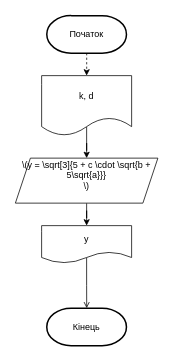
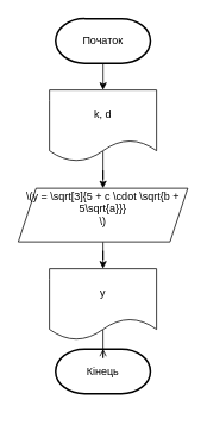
  <mxCell id="0" />
  <mxCell id="1" parent="0" />
- <mxCell id="2" value="" style="edgeStyle=orthogonalEdgeStyle;rounded=0;orthogonalLoop=1;jettySize=auto;html=1;dashed=1;" edge="1" parent="1" source="3" target="6"><mxGeometry relative="1" as="geometry" /></mxCell>
+ <mxCell id="2" value="" style="edgeStyle=orthogonalEdgeStyle;rounded=0;orthogonalLoop=1;jettySize=auto;html=1;" edge="1" parent="1" source="3" target="6"><mxGeometry relative="1" as="geometry" /></mxCell>
  <mxCell id="3" value="&lt;span&gt;Початок&lt;/span&gt;" style="strokeWidth=2;html=1;shape=mxgraph.flowchart.terminator;whiteSpace=wrap;shadow=0;glass=0;" parent="1" vertex="1"><mxGeometry x="61.88" y="20" width="106.25" height="50" as="geometry" /></mxCell>
- <mxCell id="4" value="Кінець" style="strokeWidth=2;html=1;shape=mxgraph.flowchart.terminator;whiteSpace=wrap;shadow=0;glass=0;" parent="1" vertex="1"><mxGeometry x="61.86" y="410" width="106.25" height="50" as="geometry" /></mxCell>
+ <mxCell id="4" value="Кінець" style="strokeWidth=2;html=1;shape=mxgraph.flowchart.terminator;whiteSpace=wrap;shadow=0;glass=0;" parent="1" vertex="1"><mxGeometry x="61.86" y="390" width="106.25" height="50" as="geometry" /></mxCell>
  <mxCell id="5" value="" style="edgeStyle=orthogonalEdgeStyle;rounded=0;orthogonalLoop=1;jettySize=auto;html=1;exitX=0.5;exitY=0.853;exitDx=0;exitDy=0;exitPerimeter=0;" edge="1" parent="1" source="6" target="8"><mxGeometry relative="1" as="geometry" /></mxCell>
  <mxCell id="6" value="k, d" style="shape=document;whiteSpace=wrap;html=1;boundedLbl=1;" vertex="1" parent="1"><mxGeometry x="55.01" y="100" width="120" height="80" as="geometry" /></mxCell>
  <mxCell id="7" value="" style="edgeStyle=orthogonalEdgeStyle;rounded=0;orthogonalLoop=1;jettySize=auto;html=1;" edge="1" parent="1" source="8" target="10"><mxGeometry relative="1" as="geometry" /></mxCell>
  <mxCell id="8" value="\(y = \sqrt[3]{5 + c \cdot \sqrt{b + 5\sqrt{a}}}&#10;\)&#10;" style="shape=parallelogram;perimeter=parallelogramPerimeter;whiteSpace=wrap;fixedSize=1;" vertex="1" parent="1"><mxGeometry x="20.01" y="210" width="189.99" height="60" as="geometry" /></mxCell>
  <mxCell id="9" value="" style="edgeStyle=orthogonalEdgeStyle;rounded=0;orthogonalLoop=1;jettySize=auto;html=1;exitX=0.5;exitY=0.85;exitDx=0;exitDy=0;exitPerimeter=0;endArrow=open;" edge="1" parent="1" source="10" target="4"><mxGeometry relative="1" as="geometry" /></mxCell>
- <mxCell id="10" value="y" style="shape=document;whiteSpace=wrap;html=1;boundedLbl=1;" vertex="1" parent="1"><mxGeometry x="54.99" y="300" width="120" height="50" as="geometry" /></mxCell>
+ <mxCell id="10" value="y" style="shape=document;whiteSpace=wrap;html=1;boundedLbl=1;" vertex="1" parent="1"><mxGeometry x="54.99" y="300" width="120" height="80" as="geometry" /></mxCell>
